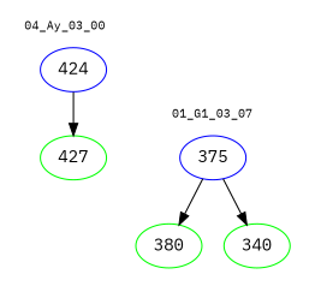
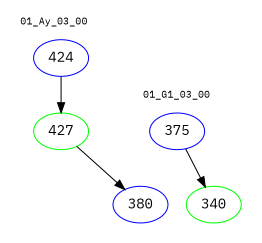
  digraph {
    fontname="IBM Plex Mono"
    node [color=blue fontname="IBM Plex Mono"]
    edge [color=black fontname="IBM Plex Mono"]
    n1 [label=424]
    n2 [color=green label=427]
    n3 [label=375]
    n4 [color=green label=340]
-   n5 [color=green label=380]
+   n5 [label=380]
    subgraph cluster_1 {
      color=white
      fontsize=10
-     label="04_Ay_03_00"
+     label="01_Ay_03_00"
      n1
      n2
    }
    subgraph cluster_2 {
      color=white
      fontsize=10
-     label="01_G1_03_07"
+     label="01_G1_03_00"
      n3
      n4
      n5
    }
    n1 -> n2
    n3 -> n4
-   n3 -> n5
+   n2 -> n5
  }
